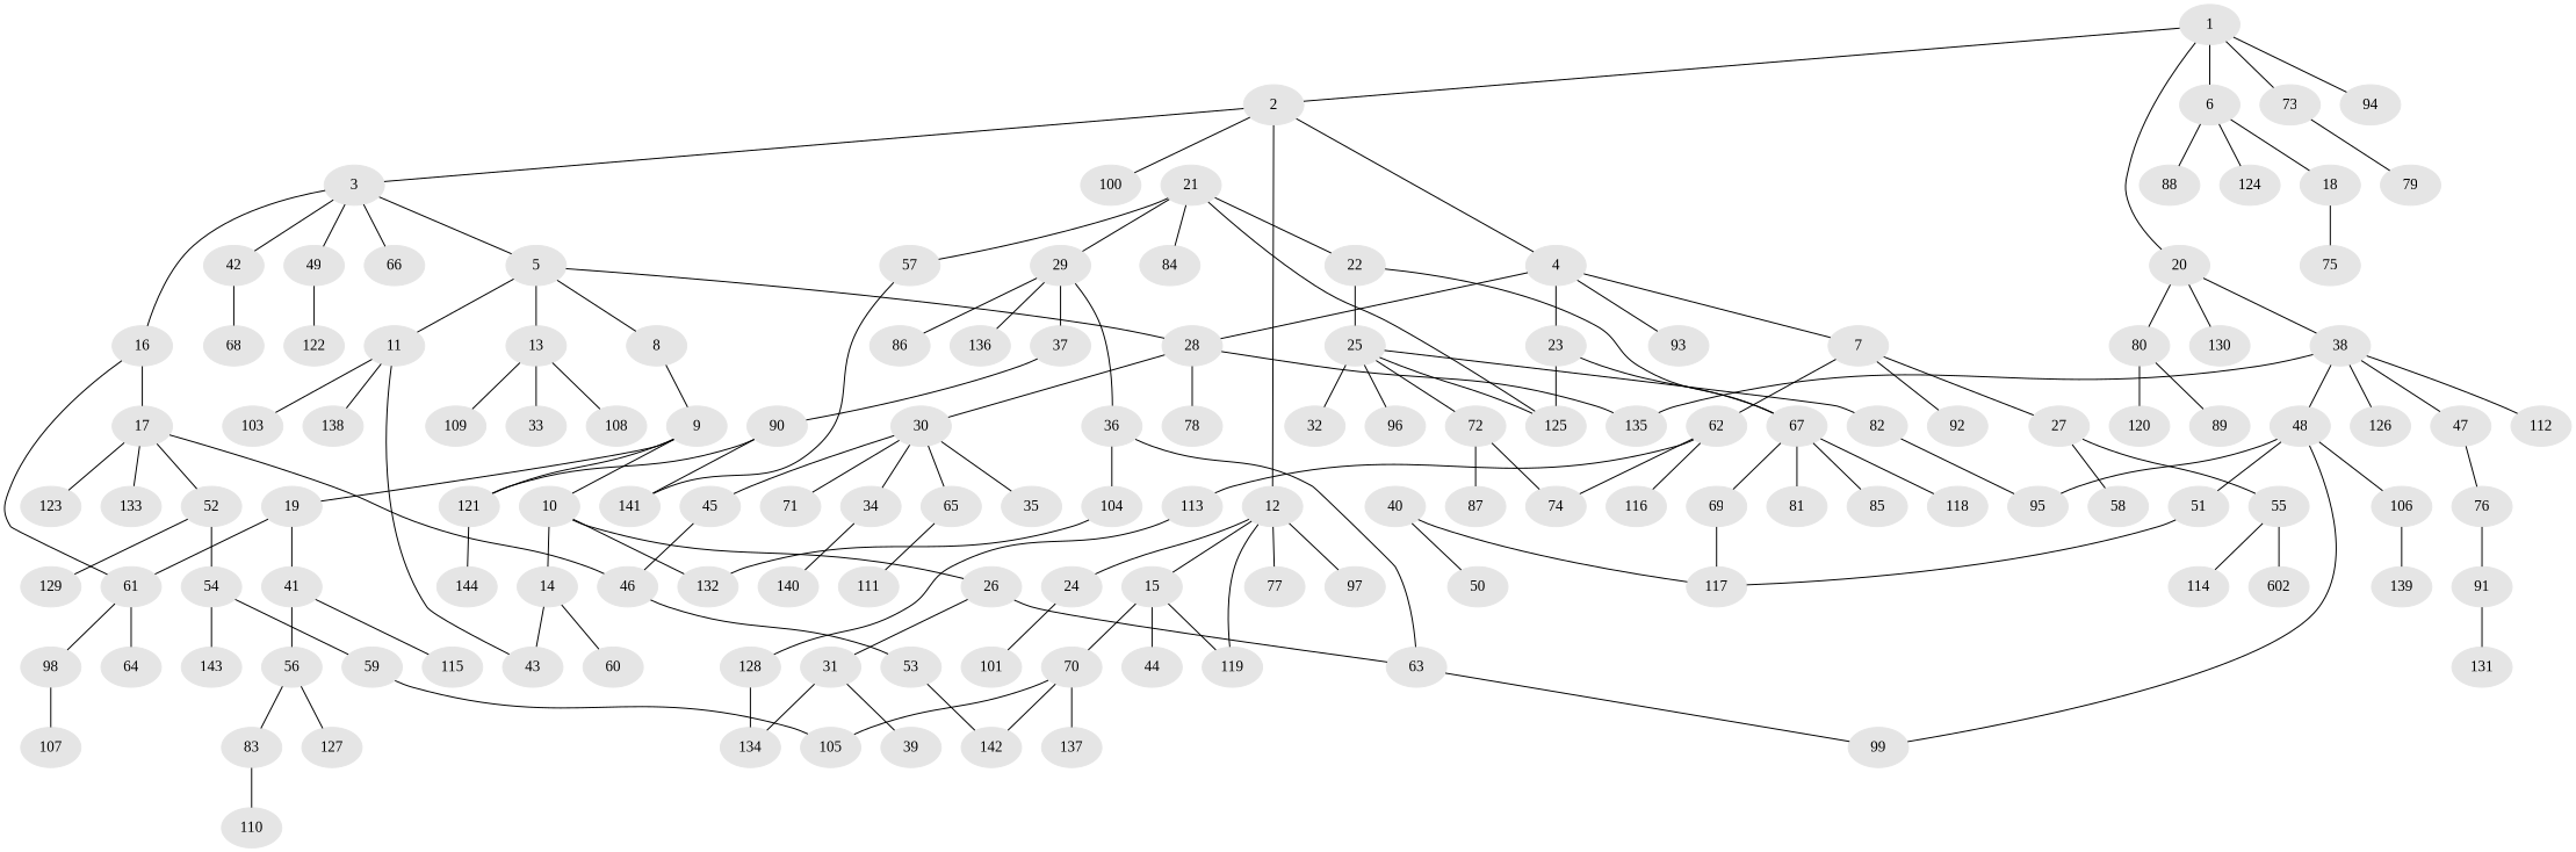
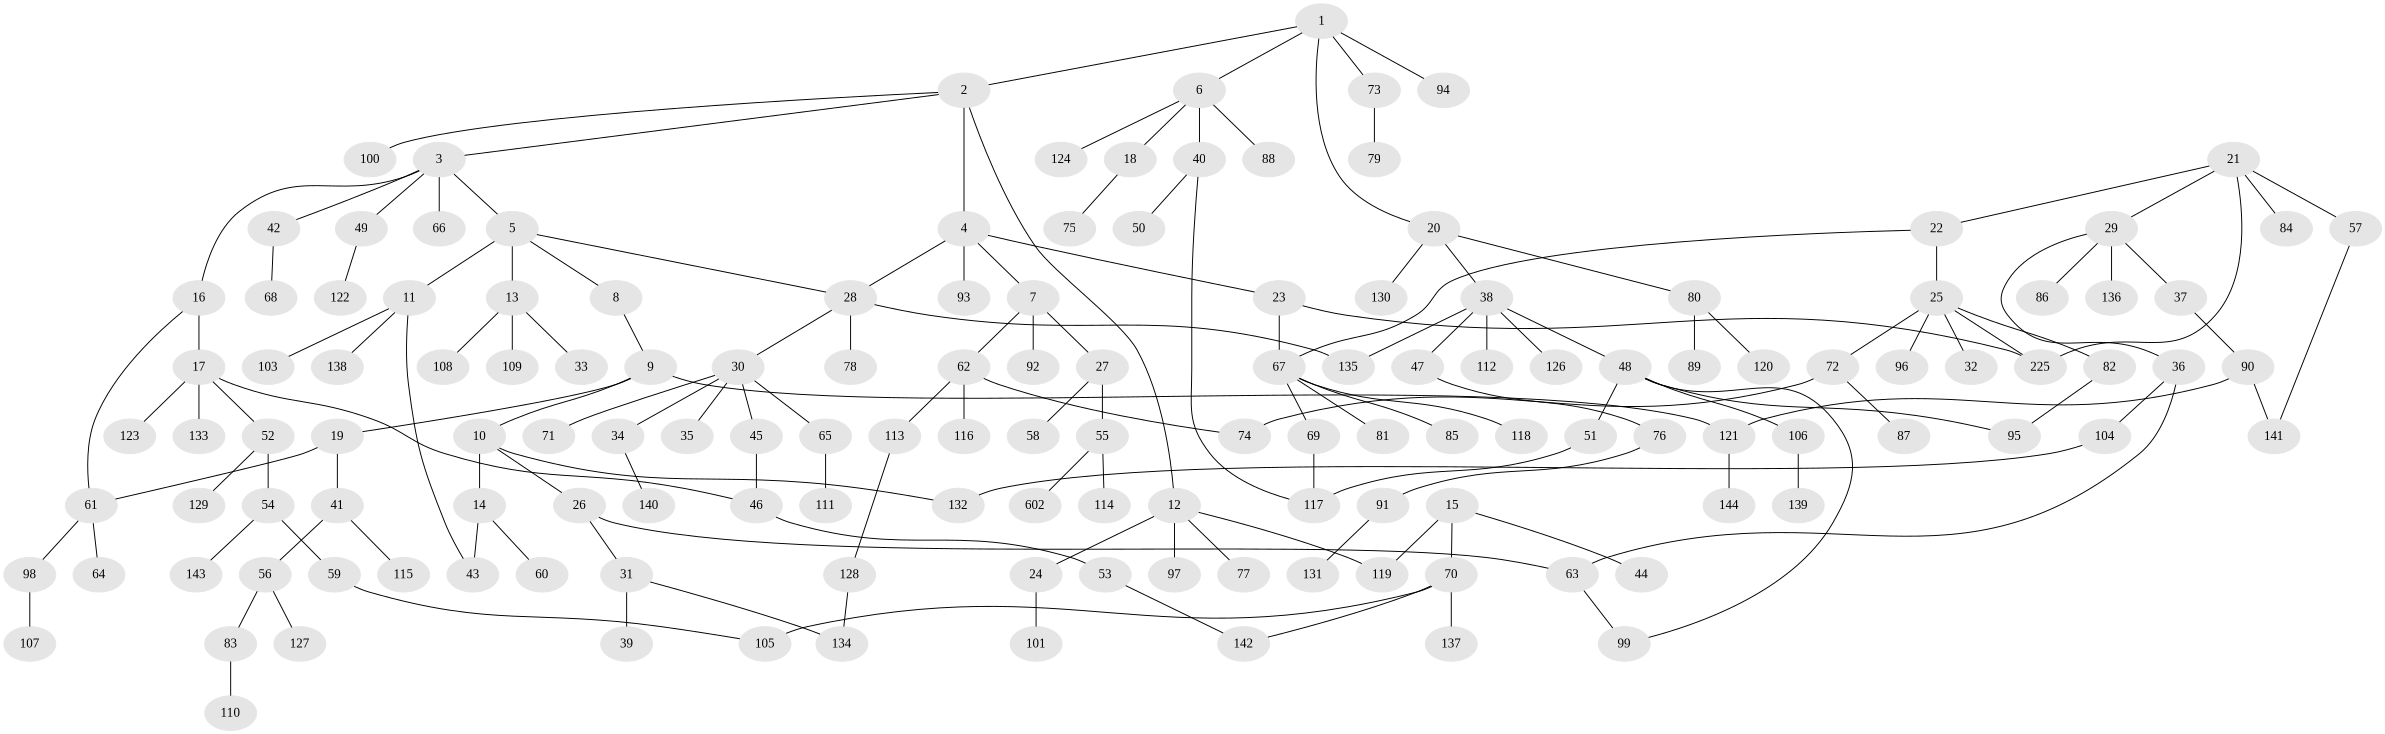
  graph {
    fontname="Liberation Serif"
    node [color=gray90 fontname="Liberation Serif" style=filled]
    edge [fontname="Liberation Serif"]
    1
    2
    6
    20
    73
    94
    3
    4
    12
    100
    18
    40
    88
    124
    38
    80
    130
    79
    5
    16
    42
    49
    66
    7
    23
    28
    93
    15
    24
    77
    97
    119
    8
    11
    13
    17
    61
    68
    122
    27
    62
    92
-   125
+   125 [label=225]
    67
    30
    78
    135
    9
    43
    103
    138
    33
    108
    109
    75
    50
    117
    55
    58
    74
    113
    116
    10
    19
    121
    14
    26
    132
    41
    144
    60
    31
    63
    44
    70
    101
    21
    22
    29
    57
    84
    142
    105
    137
    46
    52
    123
    133
    64
    98
    53
    54
    129
    56
    115
    47
    48
    112
    126
    89
    120
    25
    36
    37
    86
    136
    141
    32
    72
    82
    96
    69
    81
    85
    118
    87
    95
    39
    134
    99
    n121 [label=602]
    114
    34
    35
    45
    65
    71
    104
    90
    140
    111
    76
    51
    106
    83
    127
    91
    139
    59
    143
    110
    107
    128
    131
    1 -- 2
    1 -- 6
    1 -- 20
    1 -- 73
    1 -- 94
    2 -- 3
    2 -- 4
    2 -- 12
    2 -- 100
    6 -- 18
+   6 -- 40
    6 -- 88
    6 -- 124
    20 -- 38
    20 -- 80
    20 -- 130
    73 -- 79
    3 -- 5
    3 -- 16
    3 -- 42
    3 -- 49
    3 -- 66
    4 -- 7
    4 -- 23
    4 -- 28
    4 -- 93
-   12 -- 15
    12 -- 24
    12 -- 77
    12 -- 97
    12 -- 119
    18 -- 75
    40 -- 50
    40 -- 117
    38 -- 135
    38 -- 47
    38 -- 48
    38 -- 112
    38 -- 126
    80 -- 89
    80 -- 120
    5 -- 28
    5 -- 8
    5 -- 11
    5 -- 13
    16 -- 17
    16 -- 61
    42 -- 68
    49 -- 122
    7 -- 27
    7 -- 62
    7 -- 92
    23 -- 125
    23 -- 67
    28 -- 30
    28 -- 78
    28 -- 135
    15 -- 119
    15 -- 44
    15 -- 70
    24 -- 101
    8 -- 9
    11 -- 43
    11 -- 103
    11 -- 138
    13 -- 33
    13 -- 108
    13 -- 109
    17 -- 46
    17 -- 52
    17 -- 123
    17 -- 133
    61 -- 64
    61 -- 98
    27 -- 55
    27 -- 58
    62 -- 74
    62 -- 113
    62 -- 116
    67 -- 69
    67 -- 81
    67 -- 85
    67 -- 118
    30 -- 34
    30 -- 35
    30 -- 45
    30 -- 65
    30 -- 71
    9 -- 10
    9 -- 19
    9 -- 121
    55 -- n121
    55 -- 114
    113 -- 128
    10 -- 14
    10 -- 26
    10 -- 132
    19 -- 61
    19 -- 41
    121 -- 144
    14 -- 43
    14 -- 60
    26 -- 31
    26 -- 63
    41 -- 56
    41 -- 115
    31 -- 39
    31 -- 134
    63 -- 99
    70 -- 142
    70 -- 105
    70 -- 137
    21 -- 125
    21 -- 22
    21 -- 29
    21 -- 57
    21 -- 84
    22 -- 67
    22 -- 25
    29 -- 36
    29 -- 37
    29 -- 86
    29 -- 136
    57 -- 141
    46 -- 53
    52 -- 54
    52 -- 129
    98 -- 107
    53 -- 142
    54 -- 59
    54 -- 143
    56 -- 83
    56 -- 127
    47 -- 76
    48 -- 95
    48 -- 99
    48 -- 51
    48 -- 106
    25 -- 125
    25 -- 32
    25 -- 72
    25 -- 82
    25 -- 96
    36 -- 63
    36 -- 104
    37 -- 90
    72 -- 74
    72 -- 87
    82 -- 95
    69 -- 117
    34 -- 140
    45 -- 46
    65 -- 111
    104 -- 132
    90 -- 121
    90 -- 141
    76 -- 91
    51 -- 117
    106 -- 139
    83 -- 110
    91 -- 131
    59 -- 105
    128 -- 134
  }
